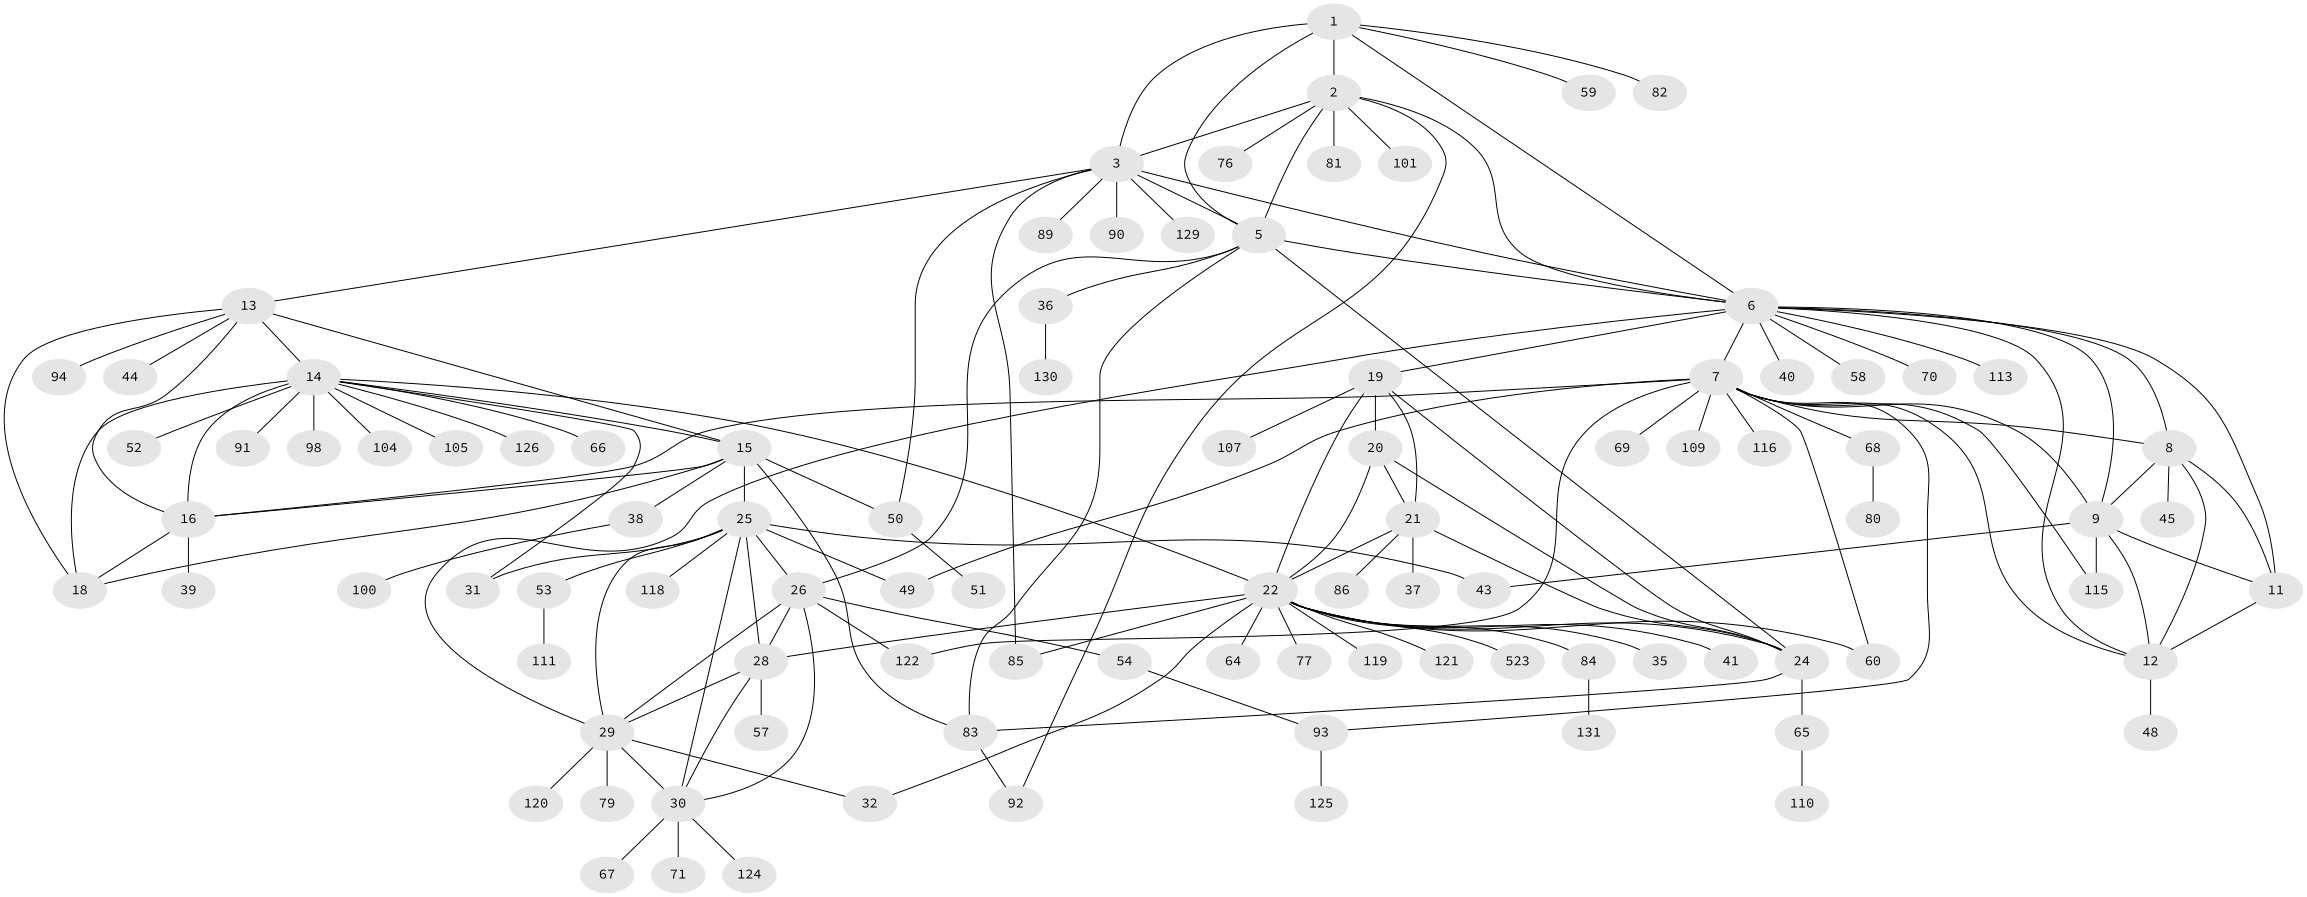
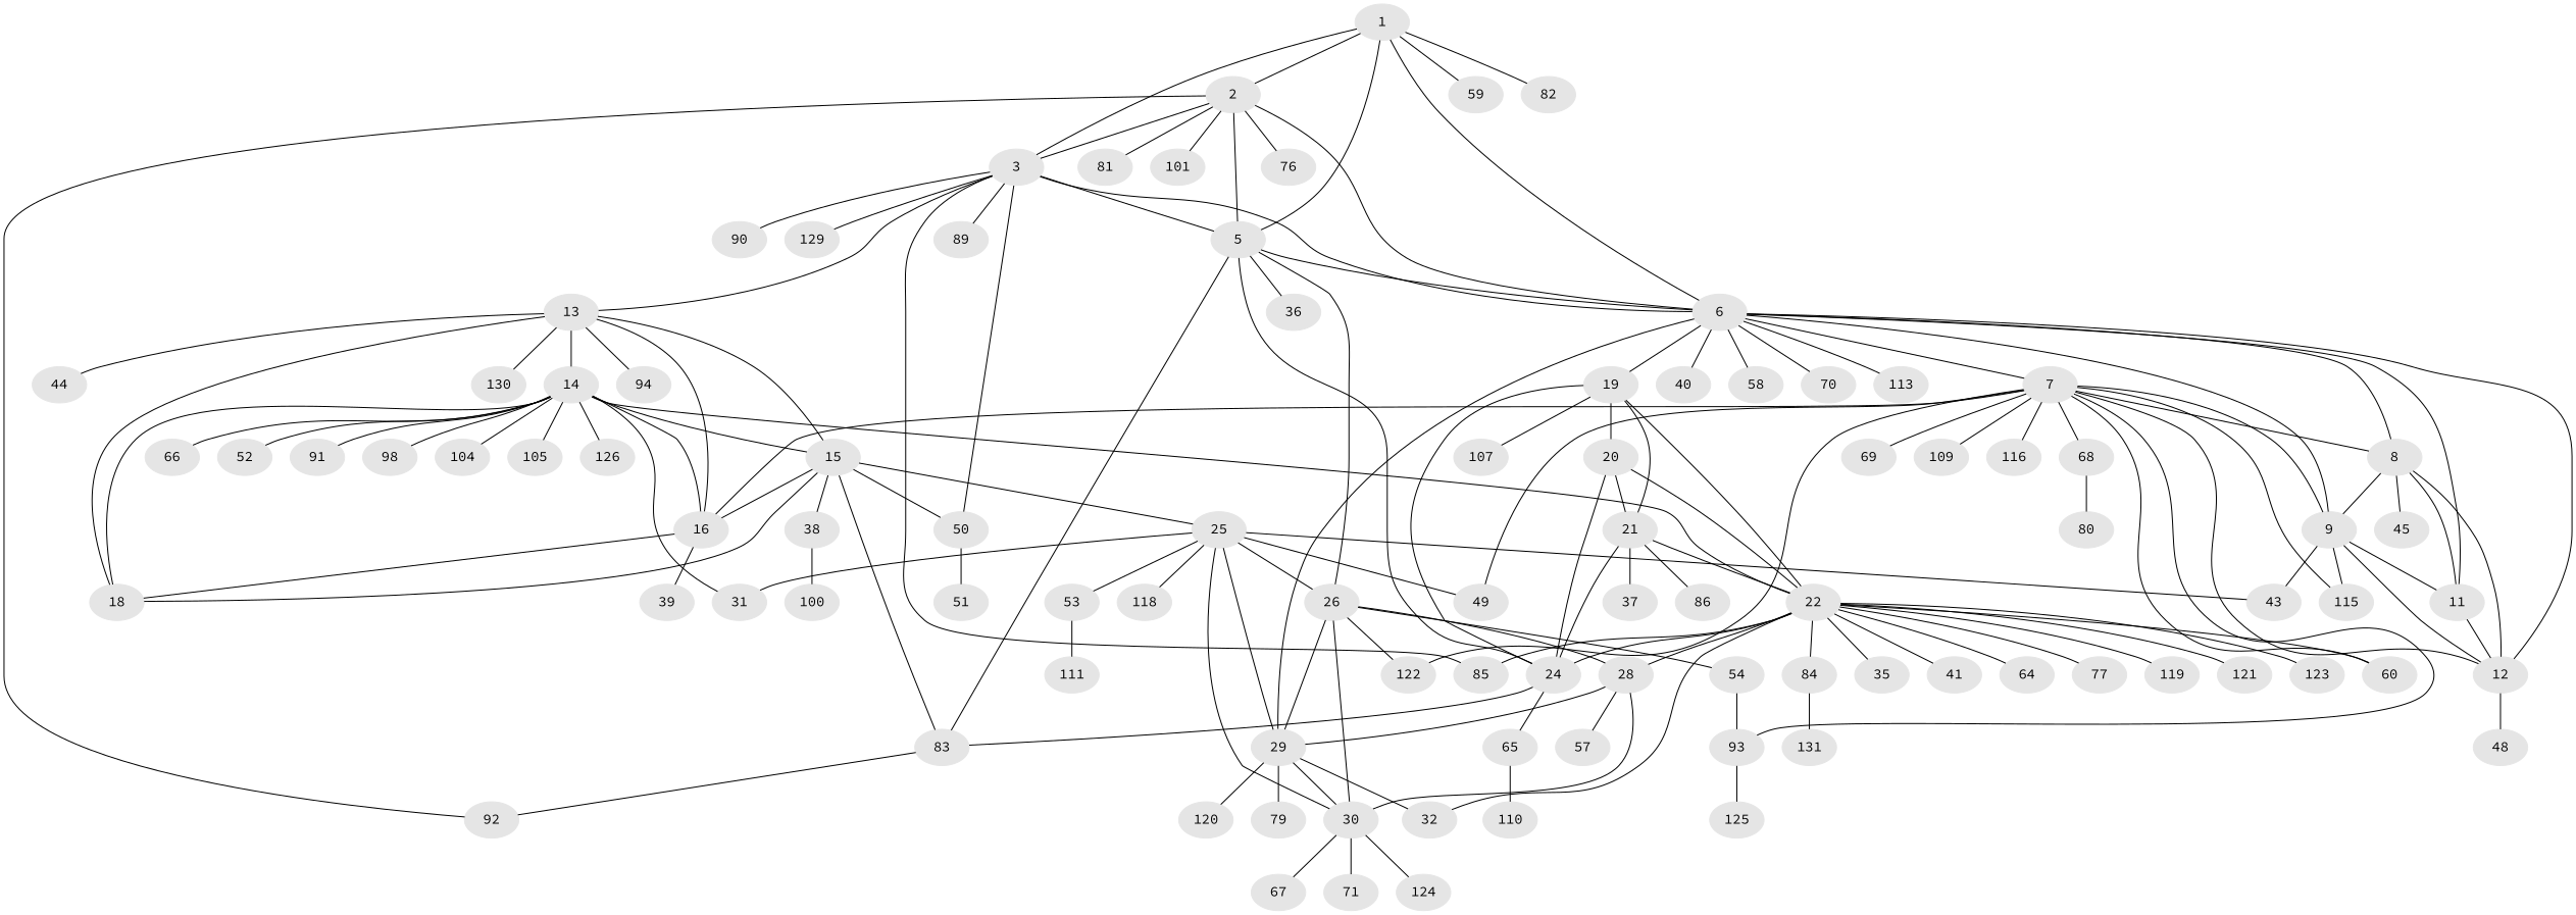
  graph {
    fontname="Source Code Pro"
    node [color=gray90 fontname="Source Code Pro" style=filled]
    edge [fontname="Source Code Pro"]
    1 [super="+95"]
    2 [super="+4"]
    3 [super="+117"]
    5
    6 [super="+10"]
    59
    82
    76
    81
    92
    101
    13
    50 [super="+52"]
    85
    89
    90
    129
    24 [super="+96"]
    26 [super="+47"]
    36 [super="+106"]
    83 [super="+87"]
    7 [super="+61"]
    8
    9 [super="+74"]
    11 [super="+62"]
    12 [super="+88"]
    19 [super="+34"]
    29 [super="+99"]
    40 [super="+42"]
    58 [super="+112"]
    70
    113
    16 [super="+56"]
    14 [super="+17"]
    15 [super="+55"]
    18 [super="+128"]
    44
    94
    130
    51
    65
    122
    28 [super="+46"]
    30 [super="+33"]
    54
    49
    60
    68 [super="+103"]
    69
    93
    109
    116
    115
    45 [super="+114"]
    43
    48
    22 [super="+23"]
    20
    21 [super="+108"]
    107
    32 [super="+73"]
    79
    120
    39
    80
    125
    31 [super="+78"]
    66
    n69 [label=52]
    91 [super="+102"]
    98
    104
    105
    126
    25 [super="+27"]
    38
    35
    41 [super="+75"]
    64
    77
    84
    119
    121
-   123 [super="+127" label=523]
+   123 [super="+127"]
    53 [super="+63"]
    118
    100
    37
    86
    57
    131
    110
    67
    71 [super="+97"]
    124
    111
    1 -- 2 [weight=2]
    1 -- 3
    1 -- 5
    1 -- 6
    1 -- 59
    1 -- 82
    2 -- 3 [weight=2]
    2 -- 5 [weight=2]
    2 -- 6 [weight=2]
    2 -- 76
    2 -- 81
    2 -- 92
    2 -- 101
    3 -- 5
    3 -- 6
    3 -- 13
    3 -- 50
    3 -- 85
    3 -- 89
    3 -- 90
    3 -- 129
    5 -- 6
    5 -- 24
    5 -- 26
    5 -- 36
    5 -- 83
    6 -- 7
    6 -- 8
    6 -- 9
    6 -- 11
    6 -- 12
    6 -- 19
    6 -- 29
    6 -- 40
    6 -- 58
    6 -- 70
    6 -- 113
    13 -- 16
    13 -- 14 [weight=2]
    13 -- 15
    13 -- 18
    13 -- 44
    13 -- 94
-   36 -- 130
+   13 -- 130
    50 -- 51
    24 -- 83
    24 -- 65
    26 -- 29
    26 -- 122
    26 -- 28
    26 -- 30
    26 -- 54
    83 -- 92
    7 -- 8
    7 -- 9
    7 -- 12
    7 -- 16
    7 -- 122
    7 -- 49
    7 -- 60
    7 -- 68
    7 -- 69
    7 -- 93
    7 -- 109
    7 -- 116
    7 -- 115
    8 -- 9
    8 -- 11
    8 -- 12
    8 -- 45
    9 -- 11
    9 -- 12
    9 -- 115
    9 -- 43
    11 -- 12
    12 -- 48
    19 -- 24
    19 -- 22 [weight=2]
    19 -- 20
    19 -- 21
    19 -- 107
    29 -- 30
    29 -- 32
    29 -- 79
    29 -- 120
    16 -- 18
    16 -- 39
    14 -- 16 [weight=2]
    14 -- 15 [weight=2]
    14 -- 18 [weight=2]
    14 -- 22
    14 -- 31
    14 -- 66
    14 -- n69
    14 -- 91
    14 -- 98
    14 -- 104
    14 -- 105
    14 -- 126
    15 -- 50
    15 -- 83
    15 -- 16
    15 -- 18
    15 -- 25
    15 -- 38
    65 -- 110
    28 -- 29
    28 -- 30
    28 -- 57
    30 -- 67
    30 -- 71
    30 -- 124
    54 -- 93
    68 -- 80
    93 -- 125
    22 -- 85
    22 -- 24 [weight=2]
    22 -- 28 [weight=2]
    22 -- 60
    22 -- 32
    22 -- 35
    22 -- 41
    22 -- 64
    22 -- 77
    22 -- 84
    22 -- 119
    22 -- 121
    22 -- 123
    20 -- 24
    20 -- 22 [weight=2]
    20 -- 21
    21 -- 24
    21 -- 22 [weight=2]
    21 -- 37
    21 -- 86
    25 -- 26 [weight=2]
    25 -- 29 [weight=2]
-   25 -- 28 [weight=2]
    25 -- 30 [weight=2]
    25 -- 49
    25 -- 43
    25 -- 31
    25 -- 53
    25 -- 118
    38 -- 100
    84 -- 131
    53 -- 111
  }
